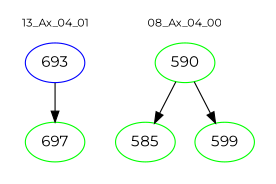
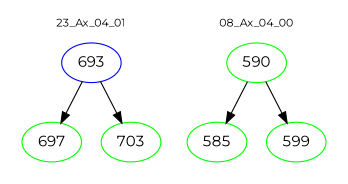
  digraph {
    fontname=Montserrat
    node [color=green fontname=Montserrat]
    edge [color=black fontname=Montserrat]
    n1 [color=blue label=693]
    n2 [label=697]
+   n3 [label=703]
    n4 [label=590]
    n5 [label=585]
    n6 [label=599]
    subgraph cluster_1 {
      color=white
      fontsize=10
-     label="13_Ax_04_01"
+     label="23_Ax_04_01"
      n1
      n2
+     n3
    }
    subgraph cluster_2 {
      color=white
      fontsize=10
      label="08_Ax_04_00"
      n4
      n5
      n6
    }
    n1 -> n2
+   n1 -> n3
    n4 -> n5
    n4 -> n6
  }
